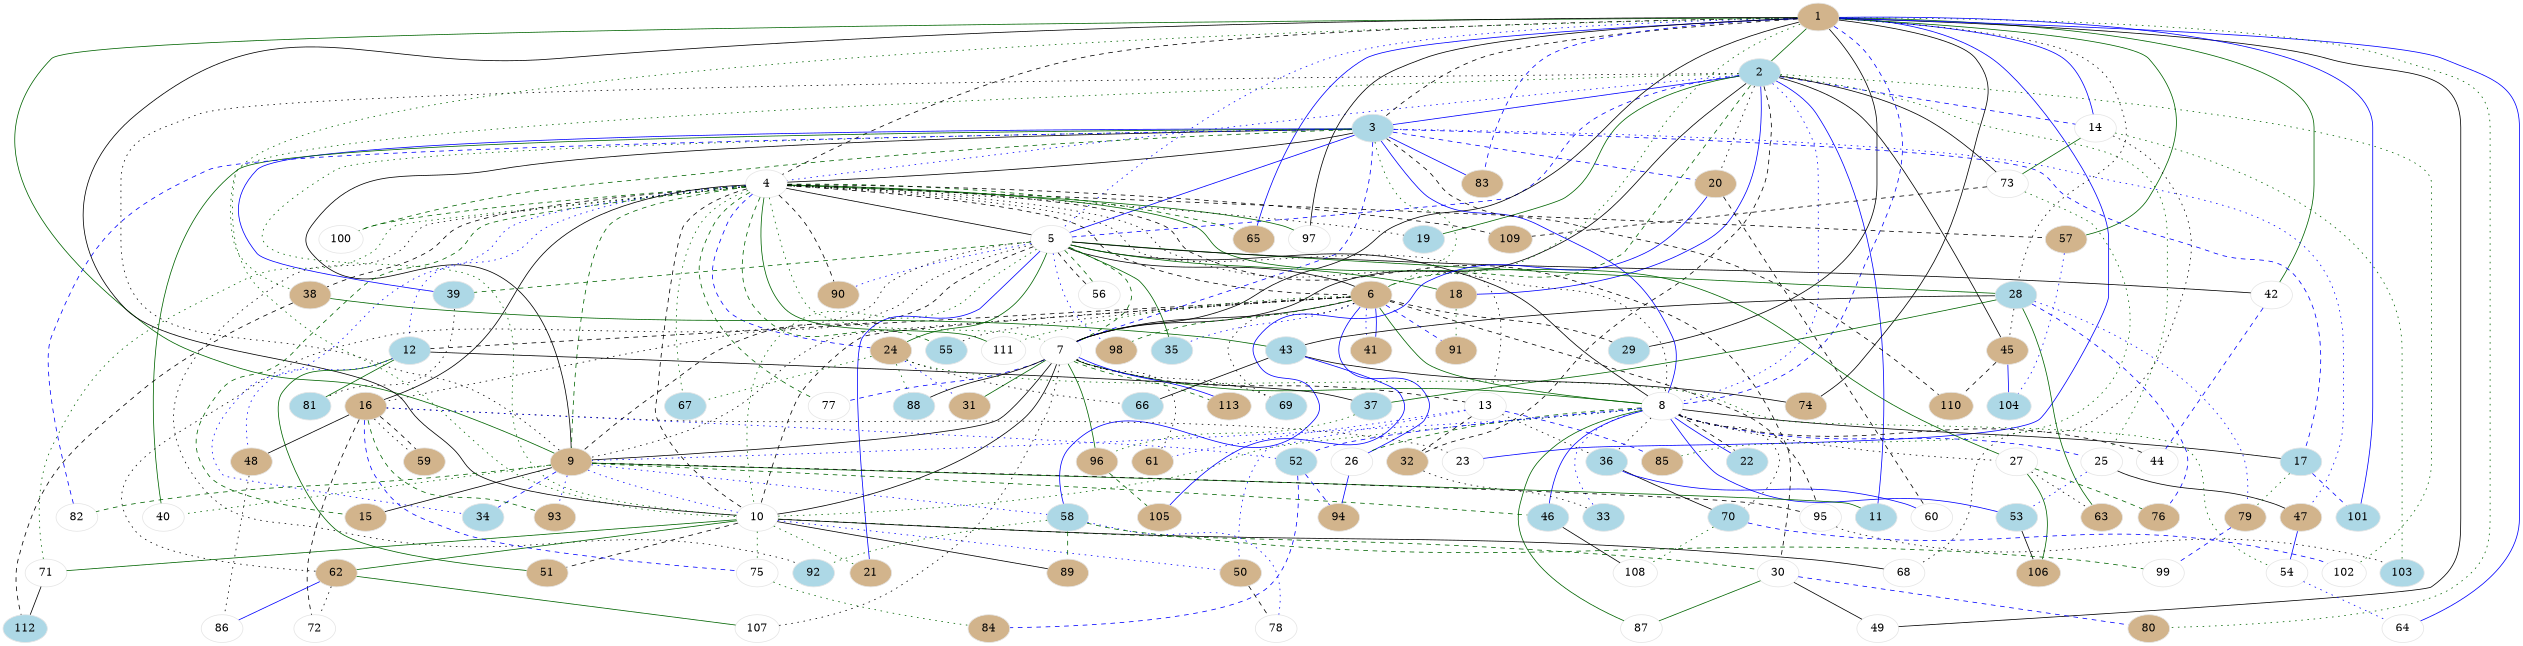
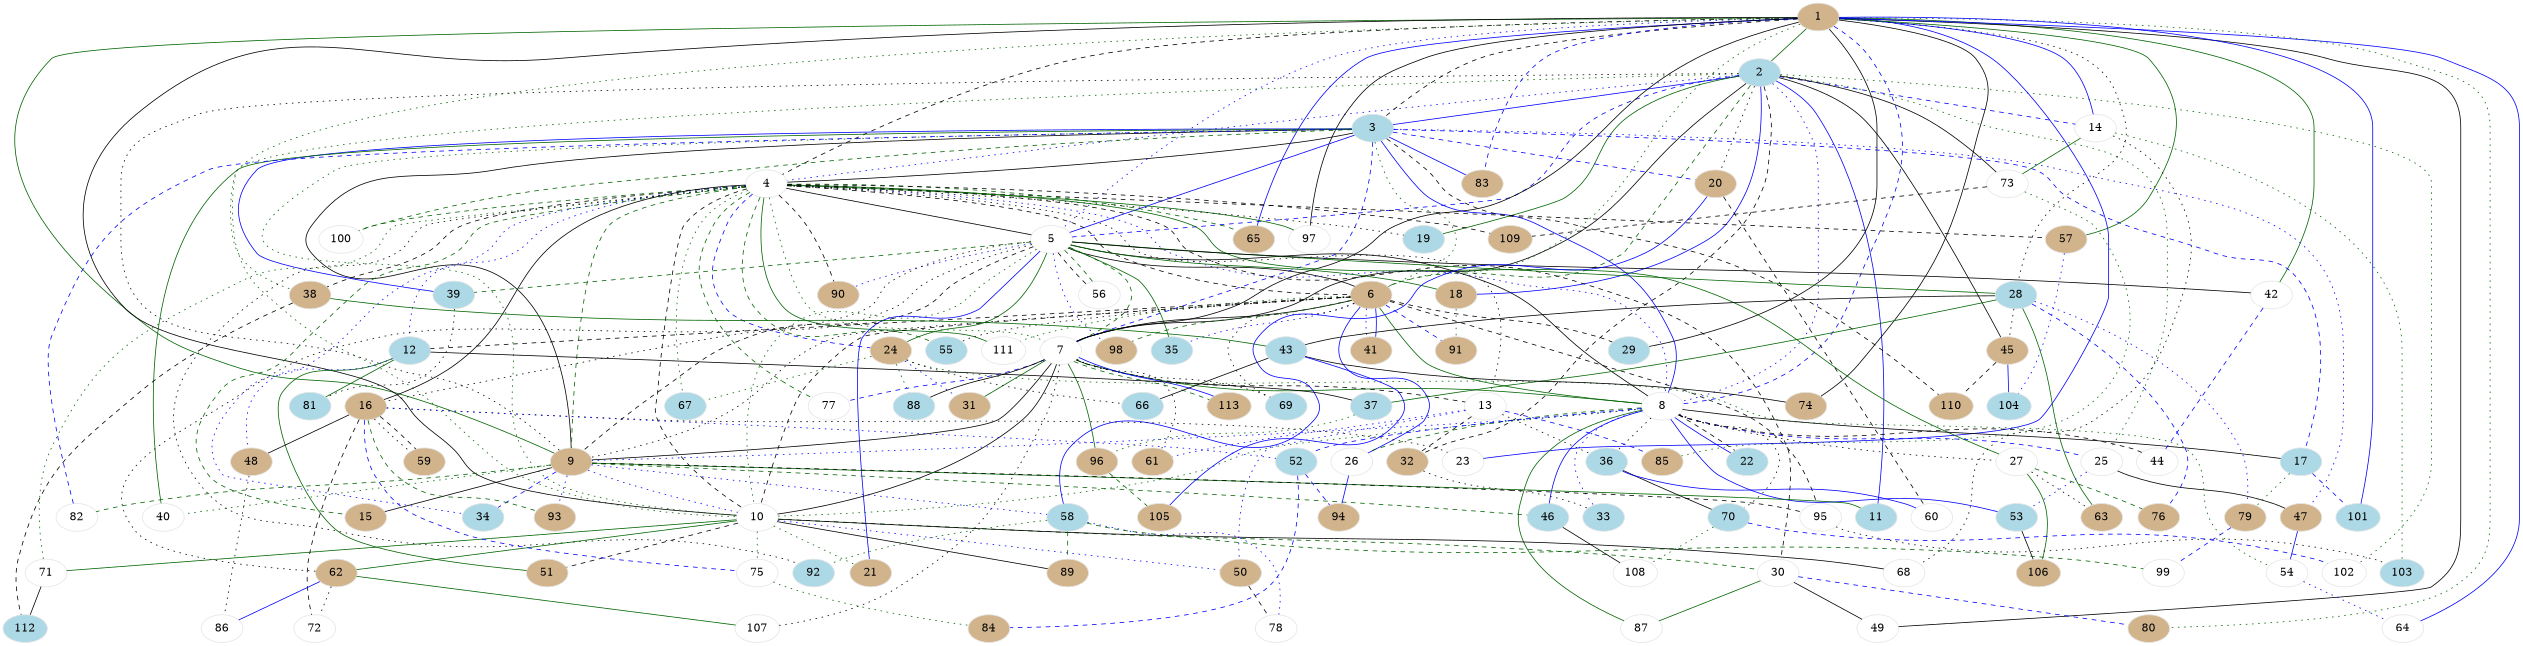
  graph {
    node [color=gray90 fillcolor=tan style=filled]
    edge [color=black style=solid]
    2 [fillcolor=lightblue]
    1
    3 [fillcolor=lightblue]
    4 [fillcolor=white]
    5 [fillcolor=white]
    6
    7 [fillcolor=white]
    8 [fillcolor=white]
    9
    10 [fillcolor=white]
    14 [fillcolor=white]
    23 [fillcolor=white]
    28 [fillcolor=lightblue]
    29 [fillcolor=lightblue]
    38
    42 [fillcolor=white]
    49 [fillcolor=white]
    57
    64 [fillcolor=white]
    65
    74
    80
    83
    97 [fillcolor=white]
    101 [fillcolor=lightblue]
    11 [fillcolor=lightblue]
    18
    19 [fillcolor=lightblue]
    20
    25 [fillcolor=white]
    32
    45
    73 [fillcolor=white]
    102 [fillcolor=white]
    17 [fillcolor=lightblue]
    39 [fillcolor=lightblue]
    40 [fillcolor=white]
    47
    82 [fillcolor=white]
    100 [fillcolor=white]
    110
    12 [fillcolor=lightblue]
    13 [fillcolor=white]
    15
    16
    24
    27 [fillcolor=white]
    30 [fillcolor=white]
    34 [fillcolor=lightblue]
    55 [fillcolor=lightblue]
    67 [fillcolor=lightblue]
    71 [fillcolor=white]
    77 [fillcolor=white]
    90
    92 [fillcolor=lightblue]
    109
    111 [fillcolor=white]
    21
    35 [fillcolor=lightblue]
    56 [fillcolor=white]
    62
    98
    26 [fillcolor=white]
    41
    69 [fillcolor=lightblue]
    91
    95 [fillcolor=white]
    31
    61
    88 [fillcolor=lightblue]
    96
    107 [fillcolor=white]
    113
    22 [fillcolor=lightblue]
    33 [fillcolor=lightblue]
    36 [fillcolor=lightblue]
    44 [fillcolor=white]
    46 [fillcolor=lightblue]
    52 [fillcolor=lightblue]
    53 [fillcolor=lightblue]
    70 [fillcolor=lightblue]
    87 [fillcolor=white]
    58 [fillcolor=lightblue]
    93
    50
    51
    68 [fillcolor=white]
    75 [fillcolor=white]
    89
    103 [fillcolor=lightblue]
    37 [fillcolor=lightblue]
    79
    63
    76
    43 [fillcolor=lightblue]
    112 [fillcolor=lightblue]
    104 [fillcolor=lightblue]
    60 [fillcolor=white]
    85
    81 [fillcolor=lightblue]
    54 [fillcolor=white]
    48
    59
    72 [fillcolor=white]
    66 [fillcolor=lightblue]
    106
    86 [fillcolor=white]
    94
    105
    108 [fillcolor=white]
    84
    78 [fillcolor=white]
    99 [fillcolor=white]
    2 -- 3 [color=blue]
    2 -- 4 [color=blue style=dotted]
    2 -- 5 [color=blue style=dashed]
    2 -- 6 [color=darkgreen style=dashed]
    2 -- 7
    2 -- 8 [color=blue style=dotted]
    2 -- 9 [style=dotted]
    2 -- 10 [color=darkgreen style=dotted]
    2 -- 14 [color=blue style=dashed]
    2 -- 11 [color=blue]
    2 -- 18 [color=blue]
    2 -- 19 [color=darkgreen]
    2 -- 20 [style=dotted]
    2 -- 25 [color=darkgreen style=dotted]
    2 -- 32 [style=dashed]
    2 -- 45
    2 -- 73
    2 -- 102 [color=darkgreen style=dotted]
    1 -- 2 [color=darkgreen]
    1 -- 3 [style=dashed]
    1 -- 4 [style=dashed]
    1 -- 5 [color=blue style=dotted]
    1 -- 6 [color=darkgreen style=dotted]
    1 -- 7
    1 -- 8 [color=blue style=dashed]
    1 -- 9 [color=darkgreen]
    1 -- 10
    1 -- 14 [color=blue]
    1 -- 23 [color=blue]
    1 -- 28 [style=dotted]
    1 -- 29
    1 -- 38 [color=darkgreen style=dotted]
    1 -- 42 [color=darkgreen]
    1 -- 49
    1 -- 57 [color=darkgreen]
    1 -- 64 [color=blue]
    1 -- 65 [color=blue]
    1 -- 74
    1 -- 80 [color=darkgreen style=dotted]
    1 -- 83 [color=blue style=dashed]
    1 -- 97
    1 -- 101 [color=blue]
    3 -- 4
    3 -- 5 [color=blue]
    3 -- 6 [color=darkgreen style=dotted]
    3 -- 7 [color=blue style=dashed]
    3 -- 8 [color=blue]
    3 -- 9
    3 -- 10 [color=darkgreen style=dotted]
    3 -- 83 [color=blue]
    3 -- 20 [color=blue style=dashed]
    3 -- 17 [color=blue style=dashed]
    3 -- 39 [color=blue]
    3 -- 40 [color=darkgreen]
    3 -- 47 [color=blue style=dotted]
    3 -- 82 [color=blue style=dashed]
    3 -- 100 [color=darkgreen style=dashed]
    3 -- 110 [style=dashed]
    4 -- 5
    4 -- 6 [style=dashed]
    4 -- 7 [color=darkgreen style=dotted]
-   4 -- 8 [style=dotted]
+   4 -- 8 [color=blue style=dotted]
    4 -- 9 [color=darkgreen style=dashed]
    4 -- 10 [style=dashed]
    4 -- 38 [style=dashed]
    4 -- 57 [style=dashed]
    4 -- 65 [color=darkgreen style=dashed]
    4 -- 97 [color=darkgreen]
    4 -- 19 [style=dotted]
    4 -- 100 [color=darkgreen style=dashed]
    4 -- 12 [color=blue style=dotted]
    4 -- 13 [style=dotted]
    4 -- 15 [color=darkgreen style=dashed]
    4 -- 16
    4 -- 24 [color=blue style=dashed]
    4 -- 27 [color=darkgreen]
    4 -- 30 [style=dashed]
    4 -- 34 [color=blue style=dotted]
    4 -- 55 [color=darkgreen style=dashed]
    4 -- 67 [color=darkgreen style=dotted]
    4 -- 71 [color=darkgreen style=dotted]
    4 -- 77 [color=darkgreen style=dashed]
    4 -- 90 [style=dashed]
    4 -- 92 [style=dotted]
    4 -- 109 [style=dashed]
    4 -- 111 [color=darkgreen]
    5 -- 6
    5 -- 7 [color=darkgreen style=dashed]
    5 -- 8
    5 -- 9 [style=dashed]
    5 -- 10 [color=darkgreen style=dotted]
    5 -- 28 [color=darkgreen]
    5 -- 42
    5 -- 18 [color=darkgreen]
    5 -- 39 [color=darkgreen style=dashed]
    5 -- 16 [style=dotted]
    5 -- 24 [color=darkgreen]
    5 -- 90 [color=blue style=dotted]
    5 -- 21 [color=blue]
    5 -- 35 [color=darkgreen]
    5 -- 56 [style=dashed]
    5 -- 56 [color=darkgreen style=dashed]
    5 -- 62 [style=dotted]
    5 -- 98 [color=blue style=dotted]
    6 -- 7
    6 -- 8 [color=darkgreen]
    6 -- 9 [style=dotted]
    6 -- 10 [style=dashed]
    6 -- 29 [style=dashed]
    6 -- 12 [style=dashed]
    6 -- 55 [style=dotted]
    6 -- 111 [color=darkgreen style=dotted]
    6 -- 35 [color=blue style=dotted]
    6 -- 98 [color=darkgreen style=dashed]
    6 -- 26 [color=blue]
    6 -- 41 [color=blue style=dotted]
    6 -- 41 [color=blue]
    6 -- 69 [style=dotted]
    6 -- 91 [color=blue style=dashed]
    6 -- 95 [style=dashed]
    7 -- 8 [color=darkgreen]
    7 -- 9
    7 -- 10
    7 -- 13 [style=dashed]
    7 -- 77 [color=blue style=dashed]
    7 -- 69 [style=dotted]
    7 -- 31 [color=darkgreen]
    7 -- 61 [style=dotted]
    7 -- 88
    7 -- 96 [color=darkgreen]
    7 -- 107 [style=dotted]
    7 -- 113 [color=darkgreen style=dashed]
    7 -- 113 [color=blue]
    8 -- 9 [color=blue style=dotted]
    8 -- 10 [color=darkgreen style=dotted]
    8 -- 25 [color=blue style=dashed]
    8 -- 17
    8 -- 27 [style=dotted]
    8 -- 26 [color=darkgreen style=dashed]
    8 -- 22 [color=blue]
    8 -- 22 [style=dashed]
    8 -- 33 [color=blue style=dotted]
    8 -- 36 [style=dotted]
    8 -- 44 [style=dashed]
    8 -- 46 [color=blue]
    8 -- 52 [color=blue style=dashed]
    8 -- 53 [color=blue]
    8 -- 70 [style=dotted]
    8 -- 87 [color=darkgreen]
    9 -- 10 [color=blue style=dotted]
    9 -- 11 [color=darkgreen]
    9 -- 40 [color=darkgreen style=dotted]
    9 -- 82 [color=darkgreen style=dashed]
    9 -- 15
    9 -- 34 [color=blue style=dashed]
    9 -- 95 [style=dashed]
    9 -- 46 [color=darkgreen style=dashed]
    9 -- 58 [color=blue style=dotted]
    9 -- 93 [color=blue style=dotted]
    10 -- 30 [color=darkgreen style=dashed]
    10 -- 71 [color=darkgreen]
    10 -- 21 [color=darkgreen style=dotted]
    10 -- 62 [color=darkgreen]
    10 -- 50 [color=blue style=dotted]
    10 -- 51 [style=dashed]
    10 -- 68
    10 -- 75 [color=darkgreen style=dotted]
    10 -- 89
    14 -- 73 [color=darkgreen]
    14 -- 68 [style=dotted]
    14 -- 103 [color=darkgreen style=dotted]
    28 -- 45 [style=dotted]
    28 -- 37 [color=darkgreen]
    28 -- 79 [color=blue style=dotted]
    28 -- 63 [color=darkgreen]
    28 -- 76 [color=blue style=dashed]
    28 -- 43
    38 -- 43 [color=darkgreen]
    38 -- 112 [style=dashed]
    42 -- 44 [color=blue style=dashed]
    57 -- 104 [color=blue style=dotted]
    18 -- 91 [color=darkgreen style=dotted]
    20 -- 58 [color=blue]
    20 -- 60 [style=dashed]
    25 -- 47
    25 -- 53 [color=blue style=dotted]
    32 -- 33 [style=dotted]
    45 -- 110 [style=dashed]
    45 -- 104 [color=blue]
    73 -- 109 [style=dashed]
    73 -- 85 [color=darkgreen style=dotted]
    17 -- 101 [color=blue style=dashed]
    17 -- 79 [color=darkgreen style=dotted]
    39 -- 81 [style=dotted]
    47 -- 54 [color=blue]
    12 -- 51 [color=darkgreen]
    12 -- 37
    12 -- 81 [color=darkgreen]
    12 -- 48 [color=blue style=dotted]
    13 -- 32 [style=dashed]
    13 -- 61 [color=blue style=dotted]
    13 -- 36 [style=dotted]
    13 -- 50 [color=blue style=dotted]
    13 -- 85 [color=blue style=dashed]
    16 -- 23 [style=dotted]
    16 -- 52 [color=blue style=dotted]
    16 -- 93 [color=darkgreen style=dashed]
    16 -- 75 [color=blue style=dashed]
    16 -- 48
    16 -- 59 [style=dotted]
    16 -- 59 [style=dashed]
    16 -- 72 [style=dashed]
    24 -- 67 [color=darkgreen style=dotted]
    24 -- 31 [color=blue style=dotted]
    24 -- 88 [color=darkgreen style=dotted]
    24 -- 54 [color=darkgreen style=dotted]
    24 -- 66 [style=dotted]
    27 -- 63 [style=dotted]
    27 -- 76 [color=darkgreen style=dashed]
    27 -- 106 [color=darkgreen]
    30 -- 49
    30 -- 80 [color=blue style=dashed]
    30 -- 87 [color=darkgreen]
    71 -- 112
    62 -- 107 [color=darkgreen]
    62 -- 72 [style=dotted]
    62 -- 86 [color=blue]
    26 -- 94 [color=blue]
    95 -- 103 [style=dotted]
    96 -- 105 [color=darkgreen style=dashed]
    36 -- 70
    36 -- 60 [color=blue]
    46 -- 108
    52 -- 94 [color=blue style=dashed]
    52 -- 84 [color=blue style=dashed]
    53 -- 106
    70 -- 102 [color=blue style=dashed]
    70 -- 108 [color=darkgreen style=dotted]
    58 -- 92 [color=darkgreen style=dotted]
    58 -- 89 [color=darkgreen style=dashed]
    58 -- 78 [color=blue style=dotted]
    58 -- 99 [color=darkgreen style=dashed]
    50 -- 78 [style=dashed]
    75 -- 84 [color=darkgreen style=dotted]
    37 -- 96 [color=darkgreen style=dotted]
    79 -- 99 [color=blue style=dashed]
    43 -- 74
    43 -- 66
    43 -- 105 [color=blue]
    54 -- 64 [color=blue style=dotted]
    48 -- 86 [style=dotted]
  }
